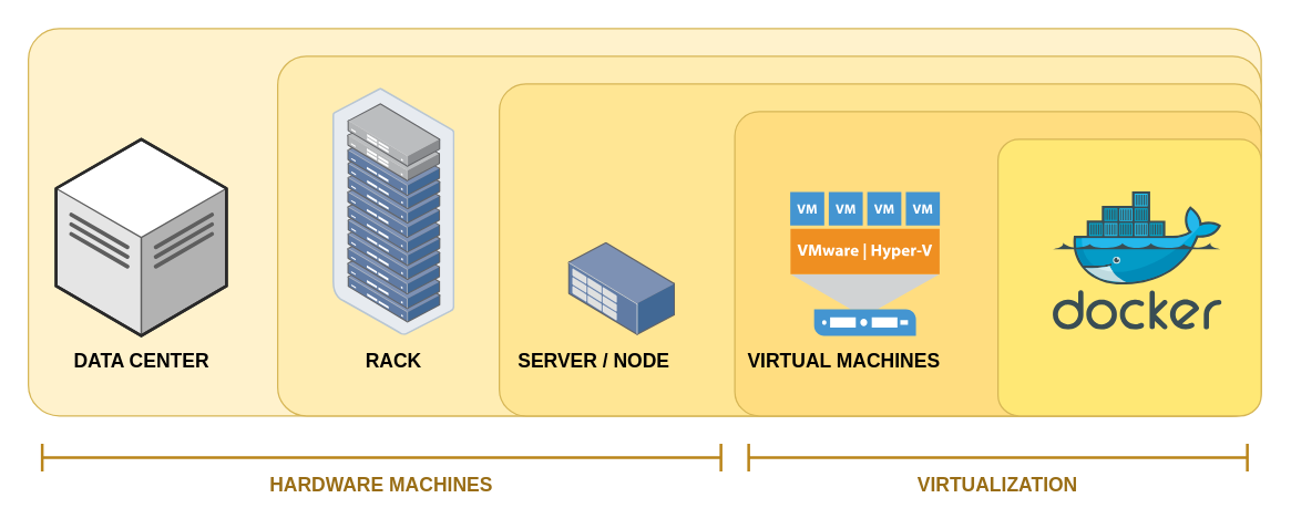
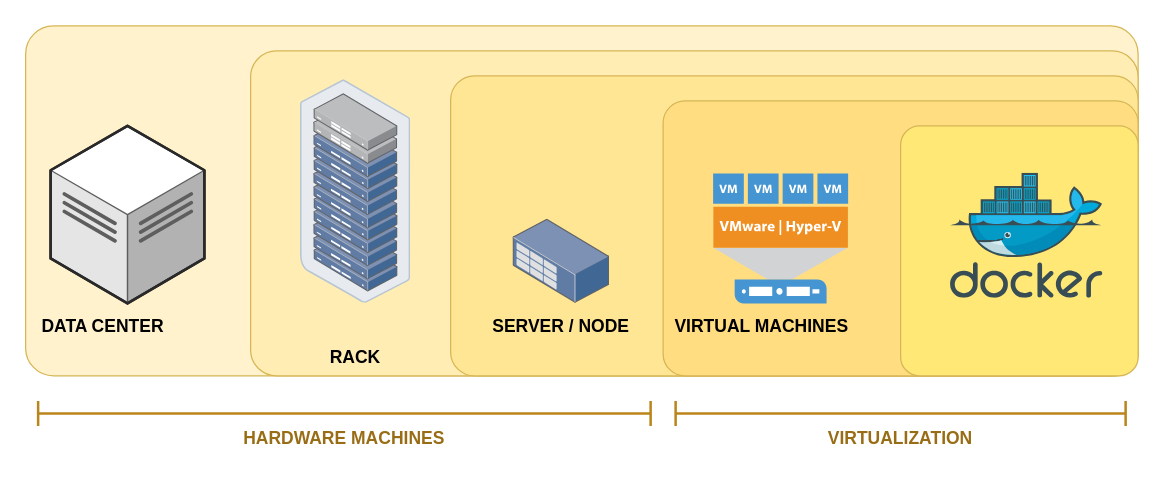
  <mxCell id="0" />
  <mxCell id="1" parent="0" />
  <mxCell id="2" value="" style="rounded=1;whiteSpace=wrap;html=1;strokeColor=#d6b656;arcSize=8;fillColor=#fff2cc;" vertex="1" parent="1"><mxGeometry x="20" y="20" width="890" height="280" as="geometry" /></mxCell>
  <mxCell id="3" value="" style="rounded=1;whiteSpace=wrap;html=1;strokeColor=#d6b656;arcSize=8;fillColor=#FFEDB3;" vertex="1" parent="1"><mxGeometry x="200" y="40" width="710" height="260" as="geometry" /></mxCell>
  <mxCell id="4" value="" style="points=[];aspect=fixed;html=1;align=center;shadow=0;dashed=0;image;image=img/lib/allied_telesis/storage/Datacenter_Server_Rack_ToR.svg;" vertex="1" parent="1"><mxGeometry x="240" y="63.2" width="88.2" height="178.8" as="geometry" /></mxCell>
  <mxCell id="5" value="" style="rounded=1;whiteSpace=wrap;html=1;strokeColor=#d6b656;arcSize=8;fillColor=#FFE694;" vertex="1" parent="1"><mxGeometry x="360" y="60" width="550" height="240" as="geometry" /></mxCell>
  <mxCell id="6" value="" style="rounded=1;whiteSpace=wrap;html=1;strokeColor=#d6b656;arcSize=8;fillColor=#FFDD80;" vertex="1" parent="1"><mxGeometry x="530" y="80" width="380" height="220" as="geometry" /></mxCell>
  <mxCell id="7" value="" style="rounded=1;whiteSpace=wrap;html=1;strokeColor=#d6b656;arcSize=8;fillColor=#FFE875;" vertex="1" parent="1"><mxGeometry x="720" y="100" width="190" height="200" as="geometry" /></mxCell>
  <mxCell id="8" value="" style="verticalLabelPosition=bottom;html=1;verticalAlign=top;strokeWidth=1;align=center;outlineConnect=0;dashed=0;outlineConnect=0;shape=mxgraph.aws3d.dataCenter;strokeColor=#5E5E5E;aspect=fixed;" vertex="1" parent="1"><mxGeometry x="40" y="100" width="123" height="142" as="geometry" /></mxCell>
  <mxCell id="9" value="" style="points=[];aspect=fixed;html=1;align=center;shadow=0;dashed=0;image;image=img/lib/allied_telesis/storage/Datacenter_Server_Rack_Storage_Unit_Small.svg;" vertex="1" parent="1"><mxGeometry x="410" y="174.8" width="77.4" height="67.2" as="geometry" /></mxCell>
  <mxCell id="10" value="" style="pointerEvents=1;shadow=0;dashed=0;html=1;strokeColor=none;fillColor=#4495D1;labelPosition=center;verticalLabelPosition=bottom;verticalAlign=top;align=center;outlineConnect=0;shape=mxgraph.veeam.hyper_v_vmware_host;" vertex="1" parent="1"><mxGeometry x="570" y="138" width="108" height="104" as="geometry" /></mxCell>
  <mxCell id="11" value="" style="aspect=fixed;html=1;points=[];align=center;image;fontSize=12;image=img/lib/mscae/Docker.svg;" vertex="1" parent="1"><mxGeometry x="760" y="138" width="121.95" height="100" as="geometry" /></mxCell>
  <mxCell id="12" value="" style="shape=crossbar;whiteSpace=wrap;html=1;rounded=1;fillColor=#FFDD80;strokeWidth=2;strokeColor=#BA851A;" vertex="1" parent="1"><mxGeometry x="30" y="320" width="490" height="20" as="geometry" /></mxCell>
  <mxCell id="13" value="" style="shape=crossbar;whiteSpace=wrap;html=1;rounded=1;fillColor=#FFDD80;strokeWidth=2;strokeColor=#BA851A;" vertex="1" parent="1"><mxGeometry x="540" y="320" width="360" height="20" as="geometry" /></mxCell>
  <mxCell id="14" value="&lt;font color=&quot;#996D15&quot;&gt;&lt;b&gt;&lt;font style=&quot;font-size: 14px&quot;&gt;HARDWARE MACHINES&lt;br&gt;&lt;/font&gt;&lt;/b&gt;&lt;/font&gt;" style="text;html=1;strokeColor=none;fillColor=none;align=center;verticalAlign=middle;whiteSpace=wrap;rounded=0;" vertex="1" parent="1"><mxGeometry x="95" y="340" width="360" height="20" as="geometry" /></mxCell>
  <mxCell id="15" value="&lt;font size=&quot;1&quot; color=&quot;#996D15&quot;&gt;&lt;b style=&quot;font-size: 14px&quot;&gt;VIRTUALIZATION&lt;/b&gt;&lt;/font&gt;" style="text;html=1;strokeColor=none;fillColor=none;align=center;verticalAlign=middle;whiteSpace=wrap;rounded=0;" vertex="1" parent="1"><mxGeometry x="540" y="340" width="360" height="20" as="geometry" /></mxCell>
- <mxCell id="16" value="&lt;b&gt;&lt;font style=&quot;font-size: 14px&quot;&gt;RACK&lt;/font&gt;&lt;/b&gt;" style="text;html=1;strokeColor=none;fillColor=none;align=center;verticalAlign=middle;whiteSpace=wrap;rounded=0;" vertex="1" parent="1"><mxGeometry x="234.1" y="250" width="100" height="20" as="geometry" /></mxCell>
- <mxCell id="17" value="&lt;font size=&quot;1&quot;&gt;&lt;b style=&quot;font-size: 14px&quot;&gt;DATA CENTER&lt;/b&gt;&lt;/font&gt;" style="text;html=1;strokeColor=none;fillColor=none;align=center;verticalAlign=middle;whiteSpace=wrap;rounded=0;" vertex="1" parent="1"><mxGeometry x="51.5" y="250" width="100" height="20" as="geometry" /></mxCell>
- <mxCell id="18" value="&lt;b&gt;&lt;font style=&quot;font-size: 14px&quot;&gt;SERVER / NODE&lt;/font&gt;&lt;/b&gt;" style="text;html=1;strokeColor=none;fillColor=none;align=center;verticalAlign=middle;whiteSpace=wrap;rounded=0;" vertex="1" parent="1"><mxGeometry x="368.05" y="250" width="121.3" height="20" as="geometry" /></mxCell>
+ <mxCell id="16" value="&lt;b&gt;&lt;font style=&quot;font-size: 14px&quot;&gt;RACK&lt;/font&gt;&lt;/b&gt;" style="text;html=1;strokeColor=none;fillColor=none;align=center;verticalAlign=middle;whiteSpace=wrap;rounded=0;" vertex="1" parent="1"><mxGeometry x="234.1" y="275" width="100" height="20" as="geometry" /></mxCell>
+ <mxCell id="17" value="&lt;font size=&quot;1&quot;&gt;&lt;b style=&quot;font-size: 14px&quot;&gt;DATA CENTER&lt;/b&gt;&lt;/font&gt;" style="text;html=1;strokeColor=none;fillColor=none;align=center;verticalAlign=middle;whiteSpace=wrap;rounded=0;" vertex="1" parent="1"><mxGeometry x="31.5" y="250" width="100" height="20" as="geometry" /></mxCell>
+ <mxCell id="18" value="&lt;b&gt;&lt;font style=&quot;font-size: 14px&quot;&gt;SERVER / NODE&lt;/font&gt;&lt;/b&gt;" style="text;html=1;strokeColor=none;fillColor=none;align=center;verticalAlign=middle;whiteSpace=wrap;rounded=0;" vertex="1" parent="1"><mxGeometry x="388.05" y="250" width="121.3" height="20" as="geometry" /></mxCell>
  <mxCell id="19" value="&lt;b&gt;&lt;font style=&quot;font-size: 14px&quot;&gt;VIRTUAL MACHINES&lt;/font&gt;&lt;/b&gt;" style="text;html=1;strokeColor=none;fillColor=none;align=center;verticalAlign=middle;whiteSpace=wrap;rounded=0;" vertex="1" parent="1"><mxGeometry x="534" y="250" width="150" height="20" as="geometry" /></mxCell>
